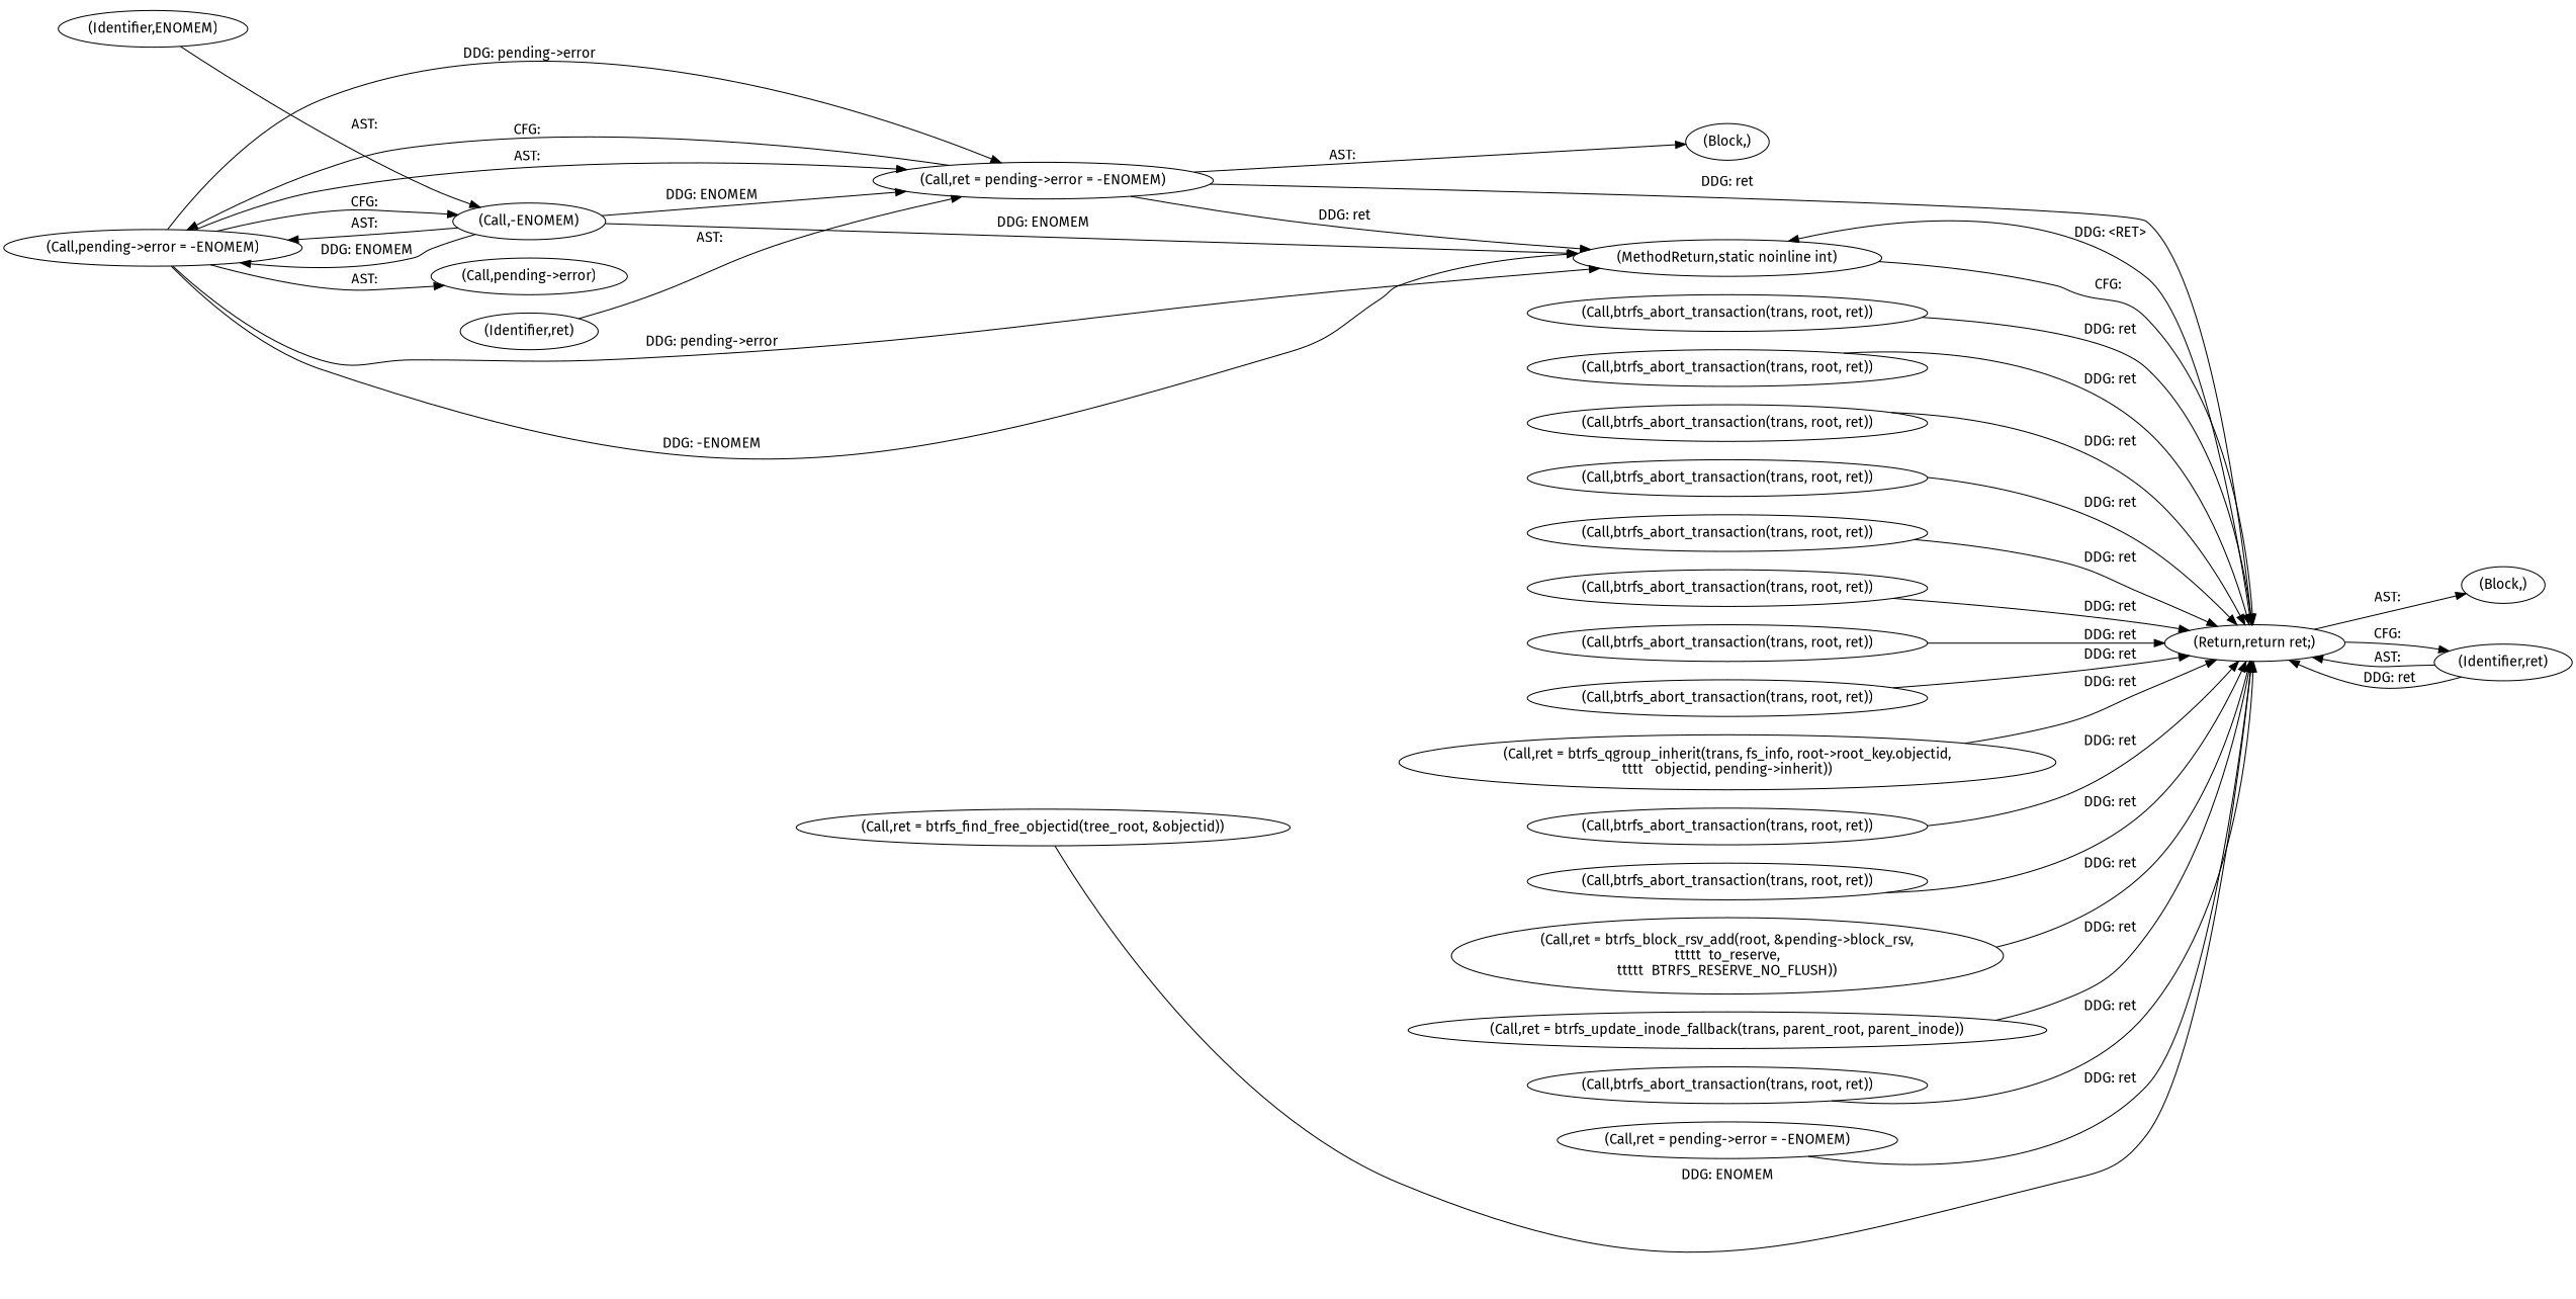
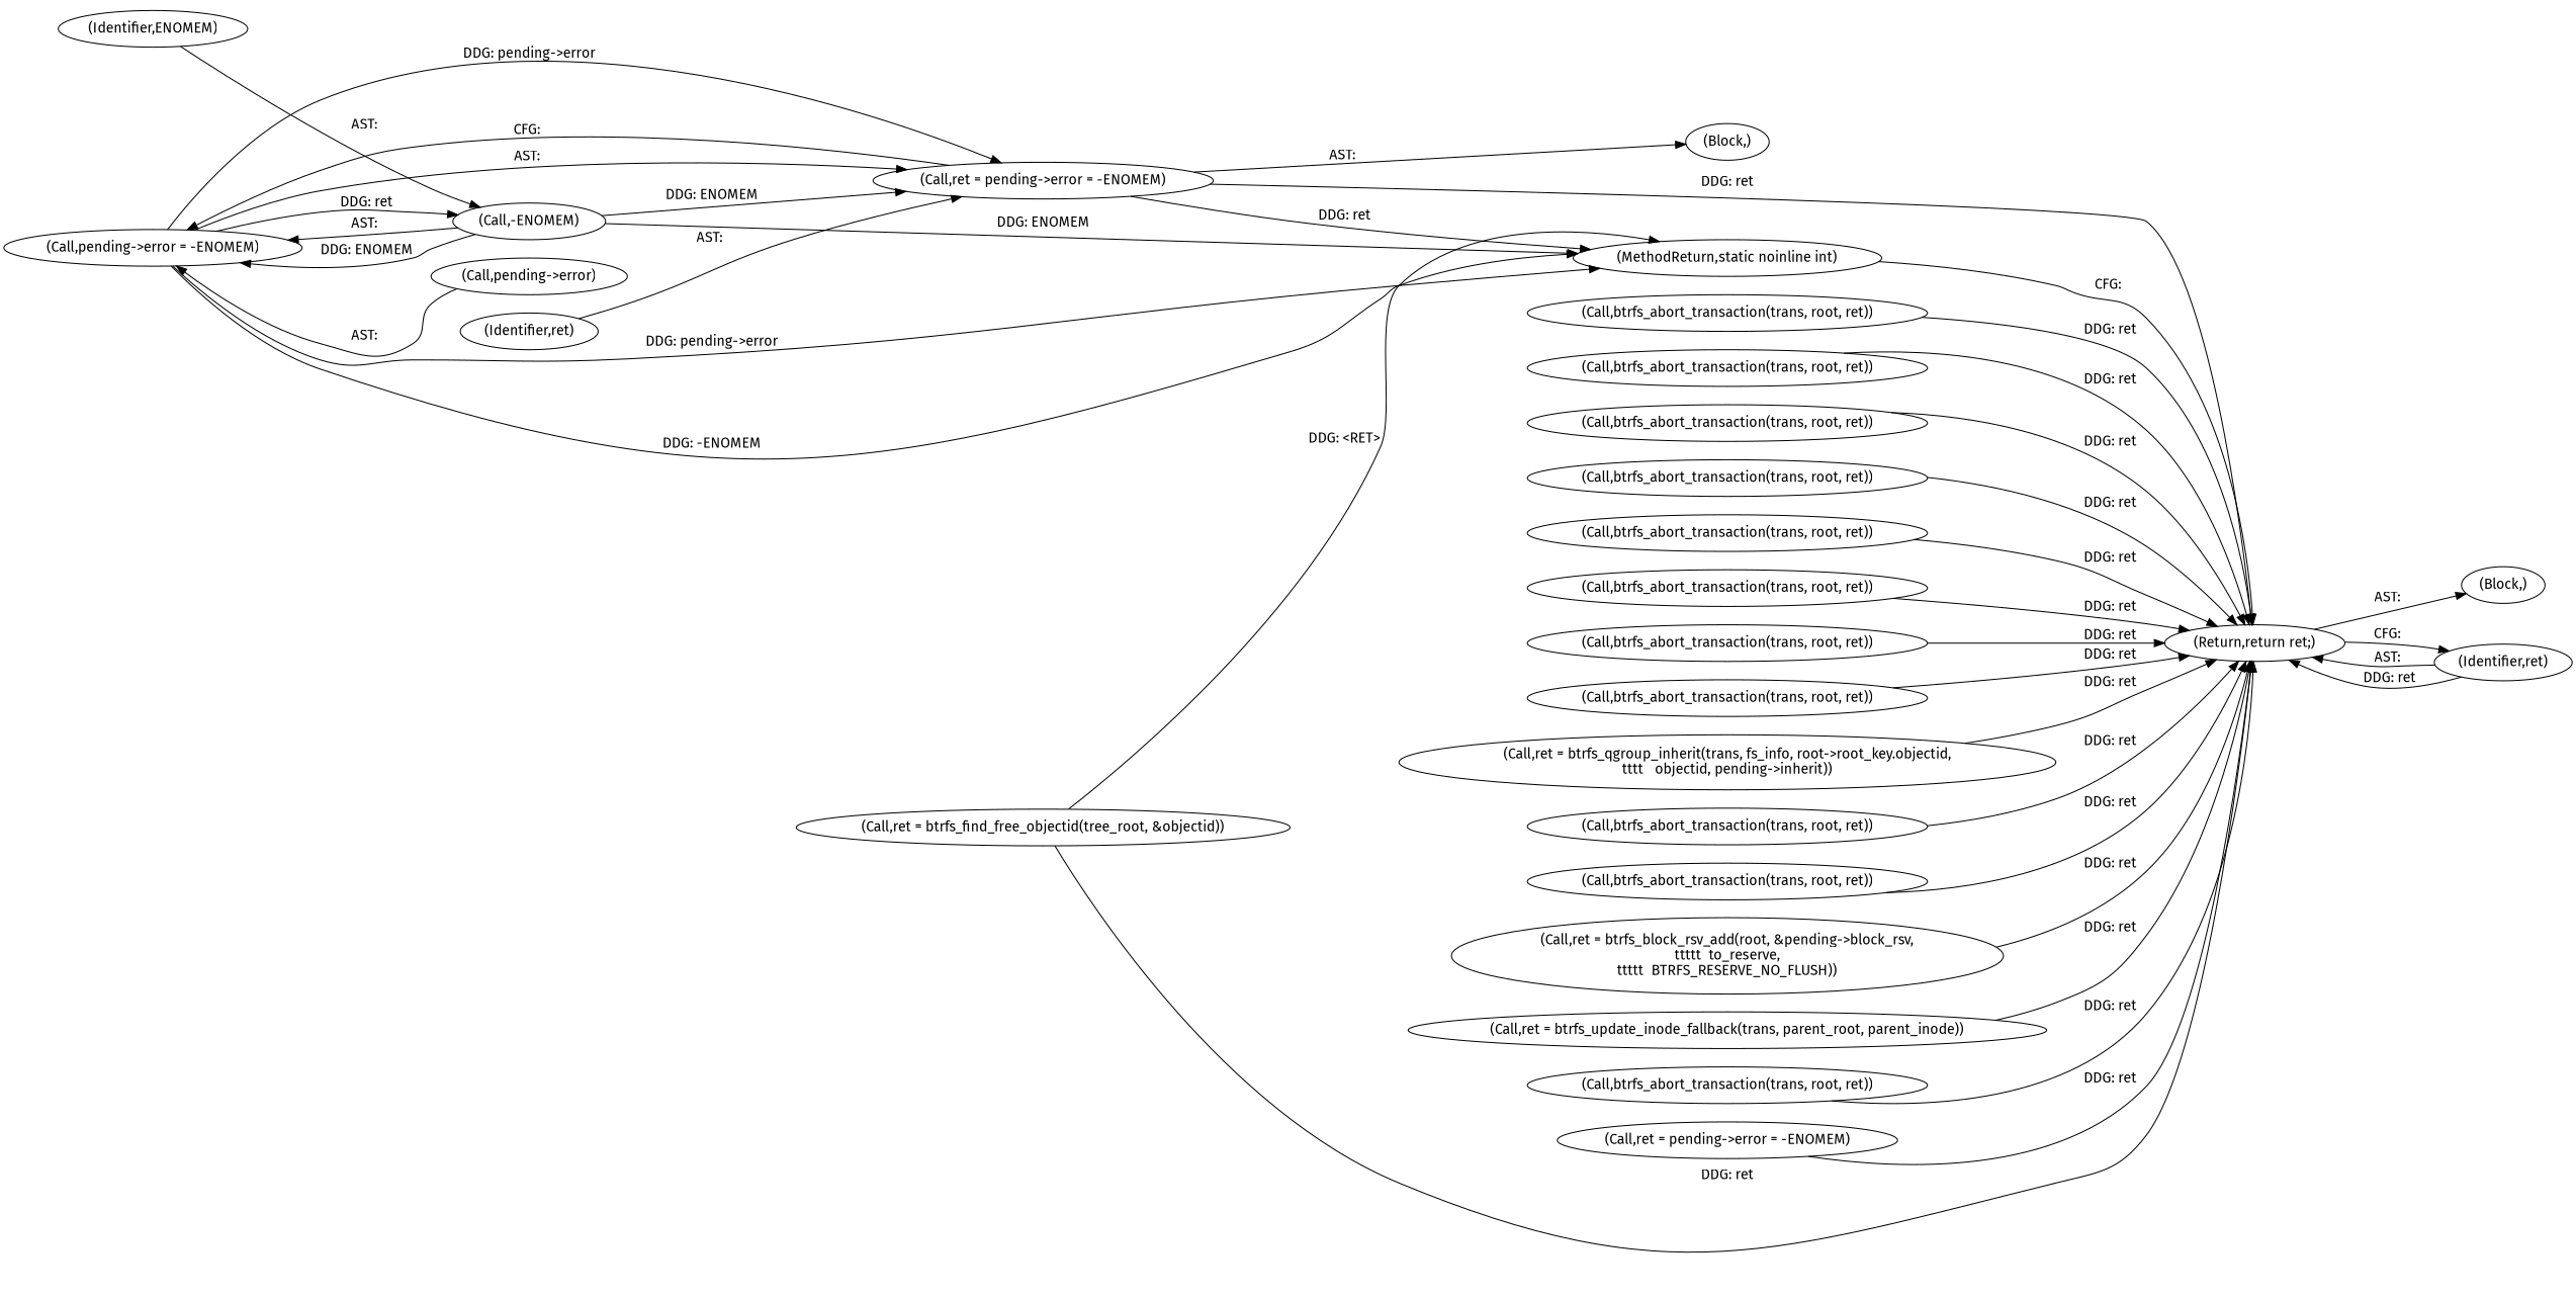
  digraph {
    fontname="Fira Sans"
    rankdir=LR
    node [fontname="Fira Sans"]
    edge [fontname="Fira Sans"]
    n1 [label="(Call,pending->error = -ENOMEM)"]
    n2 [label="(Call,-ENOMEM)"]
    n3 [label="(Call,ret = pending->error = -ENOMEM)"]
    n4 [label="(MethodReturn,static noinline int)"]
    n5 [label="(Return,return ret;)"]
    n6 [label="(Block,)"]
    n7 [label="(Identifier,ENOMEM)"]
    n8 [label="(Block,)"]
    n9 [label="(Identifier,ret)"]
    n10 [label="(Call,ret = btrfs_find_free_objectid(tree_root, &objectid))"]
    n11 [label="(Call,btrfs_abort_transaction(trans, root, ret))"]
    n12 [label="(Call,btrfs_abort_transaction(trans, root, ret))"]
    n13 [label="(Call,btrfs_abort_transaction(trans, root, ret))"]
    n14 [label="(Call,btrfs_abort_transaction(trans, root, ret))"]
    n15 [label="(Call,btrfs_abort_transaction(trans, root, ret))"]
    n16 [label="(Call,pending->error)"]
    n17 [label="(Call,btrfs_abort_transaction(trans, root, ret))"]
    n18 [label="(Call,btrfs_abort_transaction(trans, root, ret))"]
    n19 [label="(Call,btrfs_abort_transaction(trans, root, ret))"]
    n20 [label="(Identifier,ret)"]
    n21 [label="(Call,ret = btrfs_qgroup_inherit(trans, fs_info, root->root_key.objectid,\n\t\t\t\t   objectid, pending->inherit))"]
    n22 [label="(Call,btrfs_abort_transaction(trans, root, ret))"]
    n23 [label="(Call,btrfs_abort_transaction(trans, root, ret))"]
    n24 [label="(Call,ret = btrfs_block_rsv_add(root, &pending->block_rsv,\n\t\t\t\t\t  to_reserve,\n\t\t\t\t\t  BTRFS_RESERVE_NO_FLUSH))"]
    n25 [label="(Call,ret = btrfs_update_inode_fallback(trans, parent_root, parent_inode))"]
    n26 [label="(Call,btrfs_abort_transaction(trans, root, ret))"]
    n27 [label="(Call,ret = pending->error = -ENOMEM)"]
-   n1 -> n2 [label="CFG: "]
+   n1 -> n2 [label="DDG: ret"]
    n1 -> n3 [label="AST: "]
    n1 -> n3 [label="DDG: pending->error"]
    n1 -> n4 [label="DDG: pending->error"]
    n1 -> n4 [label="DDG: -ENOMEM"]
    n2 -> n1 [label="AST: "]
    n2 -> n1 [label="DDG: ENOMEM"]
    n2 -> n3 [label="DDG: ENOMEM"]
    n2 -> n4 [label="DDG: ENOMEM"]
    n3 -> n1 [label="CFG: "]
    n3 -> n4 [label="DDG: ret"]
    n3 -> n5 [label="DDG: ret"]
    n3 -> n6 [label="AST: "]
    n4 -> n5 [label="CFG: "]
-   n5 -> n4 [label="DDG: <RET>"]
+   n10 -> n4 [label="DDG: <RET>"]
    n5 -> n8 [label="AST: "]
    n5 -> n9 [label="CFG: "]
    n7 -> n2 [label="AST: "]
    n9 -> n5 [label="AST: "]
    n9 -> n5 [label="DDG: ret"]
-   n10 -> n5 [label="DDG: ENOMEM"]
+   n10 -> n5 [label="DDG: ret"]
    n11 -> n5 [label="DDG: ret"]
    n12 -> n5 [label="DDG: ret"]
    n13 -> n5 [label="DDG: ret"]
    n14 -> n5 [label="DDG: ret"]
    n15 -> n5 [label="DDG: ret"]
-   n1 -> n16 [label="AST: "]
+   n16 -> n1 [label="AST: "]
    n17 -> n5 [label="DDG: ret"]
    n18 -> n5 [label="DDG: ret"]
    n19 -> n5 [label="DDG: ret"]
    n20 -> n3 [label="AST: "]
    n21 -> n5 [label="DDG: ret"]
    n22 -> n5 [label="DDG: ret"]
    n23 -> n5 [label="DDG: ret"]
    n24 -> n5 [label="DDG: ret"]
    n25 -> n5 [label="DDG: ret"]
    n26 -> n5 [label="DDG: ret"]
    n27 -> n5 [label="DDG: ret"]
  }
